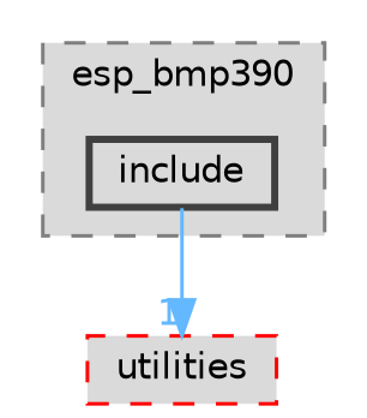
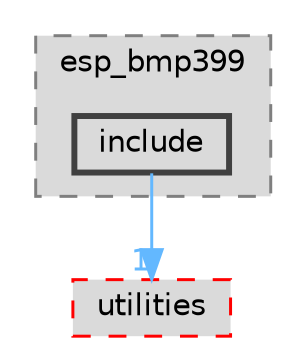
  digraph {
    compound=true
    node [fillcolor="#dadada" fontname=Helvetica fontsize=10 shape=box]
    n1 [color=grey25 height=0.2 label=include style="filled,bold" width=0.4]
    n2 [color=red height=0.2 label=utilities style="filled,dashed" width=0.4]
    subgraph cluster_1 {
      bgcolor="#dadada"
      fontname=Helvetica
      fontsize=10
-     label=esp_bmp390
+     label=esp_bmp399
      pencolor=grey50
      style="filled,dashed"
      n1
    }
    n1 -> n2 [color=steelblue1 fontcolor=steelblue1 fontname=Helvetica fontsize=10 headlabel=1 labeldistance=1.5 labelfontname=Helvetica labelfontsize=10]
  }
